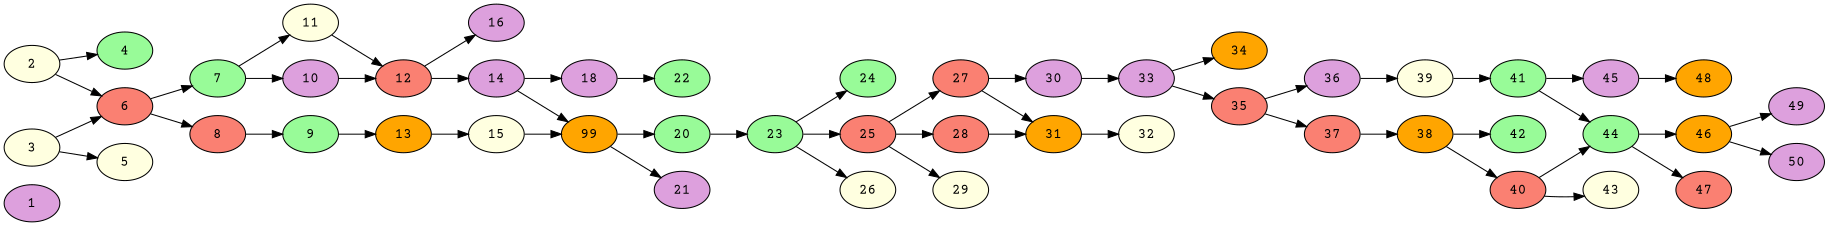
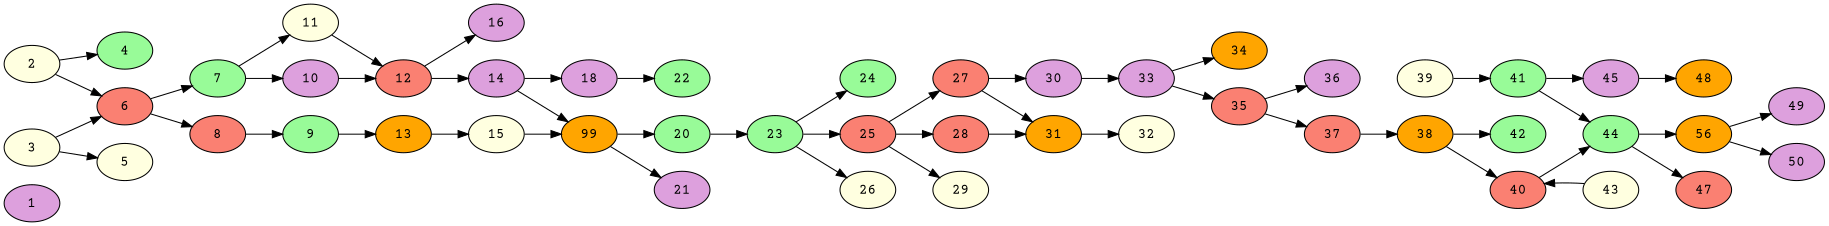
  digraph {
    fontname="Courier Prime"
    rankdir=LR
    node [alpha=0.17 fillcolor=plum fontname="Courier Prime" style=filled]
    edge [fontname="Courier Prime"]
    1 [alpha=0.11 expect_size=22144000]
    2 [alpha=0.13 expect_size=18886656 fillcolor=lightyellow]
    4 [expect_size=29357056 fillcolor=palegreen]
    6 [alpha=0.01 expect_size=42881024 fillcolor=salmon]
    7 [alpha=0.08 expect_size=19290112 fillcolor=palegreen]
    8 [alpha=0.11 expect_size=49876992 fillcolor=salmon]
    10 [alpha=0.06 expect_size=50680832]
    11 [expect_size=10520576 fillcolor=lightyellow]
    9 [alpha=0.12 expect_size=23800832 fillcolor=palegreen]
    3 [alpha=0.05 expect_size=15696896 fillcolor=lightyellow]
    5 [alpha=0.09 expect_size=19390464 fillcolor=lightyellow]
    12 [expect_size=36101120 fillcolor=salmon]
    13 [alpha=0.14 expect_size=18640896 fillcolor=orange]
    14 [alpha=0.05 expect_size=30510080]
    16 [alpha=0.10 expect_size=45309952]
    15 [alpha=0.00 expect_size=24348672 fillcolor=lightyellow]
    n17 [alpha=0.19 expect_size=45622272 fillcolor=orange label=99]
    18 [alpha=0.13 expect_size=19845120]
    22 [expect_size=34190336 fillcolor=palegreen]
    20 [alpha=0.18 expect_size=27339776 fillcolor=palegreen]
    21 [alpha=0.05 expect_size=41725952]
    23 [alpha=0.14 expect_size=27069440 fillcolor=palegreen]
    24 [alpha=0.01 expect_size=13880320 fillcolor=palegreen]
    25 [alpha=0.13 expect_size=24906752 fillcolor=salmon]
    26 [alpha=0.02 expect_size=25230336 fillcolor=lightyellow]
    27 [expect_size=48793600 fillcolor=salmon]
    28 [alpha=0.11 expect_size=23629824 fillcolor=salmon]
    29 [alpha=0.12 expect_size=8107008 fillcolor=lightyellow]
    30 [alpha=0.13 expect_size=6283264]
    31 [alpha=0.16 expect_size=49851392 fillcolor=orange]
    33 [alpha=0.14 expect_size=7211008]
    32 [alpha=0.12 expect_size=14155776 fillcolor=lightyellow]
    34 [alpha=0.06 expect_size=39474176 fillcolor=orange]
    35 [alpha=0.07 expect_size=40686592 fillcolor=salmon]
    36 [alpha=0.04 expect_size=24995840]
    37 [alpha=0.00 expect_size=30041088 fillcolor=salmon]
    39 [alpha=0.02 expect_size=47557632 fillcolor=lightyellow]
    38 [alpha=0.03 expect_size=22683648 fillcolor=orange]
    41 [alpha=0.15 expect_size=11999232 fillcolor=palegreen]
    40 [alpha=0.11 expect_size=28850176 fillcolor=salmon]
    42 [alpha=0.11 expect_size=49469440 fillcolor=palegreen]
    44 [alpha=0.06 expect_size=15859712 fillcolor=palegreen]
    45 [alpha=0.04 expect_size=30630912]
    43 [expect_size=30561280 fillcolor=lightyellow]
-   46 [alpha=0.10 expect_size=46795776 fillcolor=orange]
+   46 [alpha=0.10 expect_size=46795776 fillcolor=orange label=56]
    47 [alpha=0.14 expect_size=10051584 fillcolor=salmon]
    48 [alpha=0.07 expect_size=11029504 fillcolor=orange]
    49 [alpha=0.00 expect_size=17146880]
    50 [alpha=0.14 expect_size=21598208]
    2 -> 4
    2 -> 6
    6 -> 7
    6 -> 8
    7 -> 10
    7 -> 11
    8 -> 9
    10 -> 12
    11 -> 12
    9 -> 13
    3 -> 6
    3 -> 5
    12 -> 14
    12 -> 16
    13 -> 15
    14 -> n17
    14 -> 18
    15 -> n17
    n17 -> 20
    n17 -> 21
    18 -> 22
    20 -> 23
    23 -> 24
    23 -> 25
    23 -> 26
    25 -> 27
    25 -> 28
    25 -> 29
    27 -> 30
    27 -> 31
    28 -> 31
    30 -> 33
    31 -> 32
    33 -> 34
    33 -> 35
    35 -> 36
    35 -> 37
-   36 -> 39
    37 -> 38
    39 -> 41
    38 -> 40
    38 -> 42
    41 -> 44
    41 -> 45
    40 -> 44
-   40 -> 43
+   43 -> 40
    44 -> 46
    44 -> 47
    45 -> 48
    46 -> 49
    46 -> 50
  }
